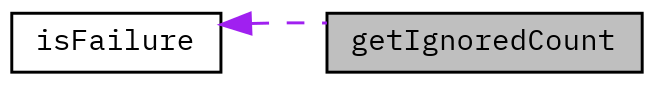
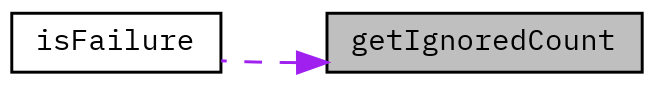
  digraph {
    rankdir=RL
    fontname="IBM Plex Mono"
    node [color=black fontname="IBM Plex Mono" fontsize=10 shape=record style=filled]
    n1 [fillcolor=grey75 fontcolor=black height=0.2 label=getIgnoredCount width=0.4]
    n2 [fillcolor=white height=0.2 label=isFailure width=0.4]
-   n2 -> n1 [color=purple dir=back fontname="IBM Plex Mono" fontsize=10 labelfontname=Helvetica labelfontsize=10 style=dashed]
+   n1 -> n2 [color=purple dir=back fontname="IBM Plex Mono" fontsize=10 labelfontname=Helvetica labelfontsize=10 style=dashed]
  }
